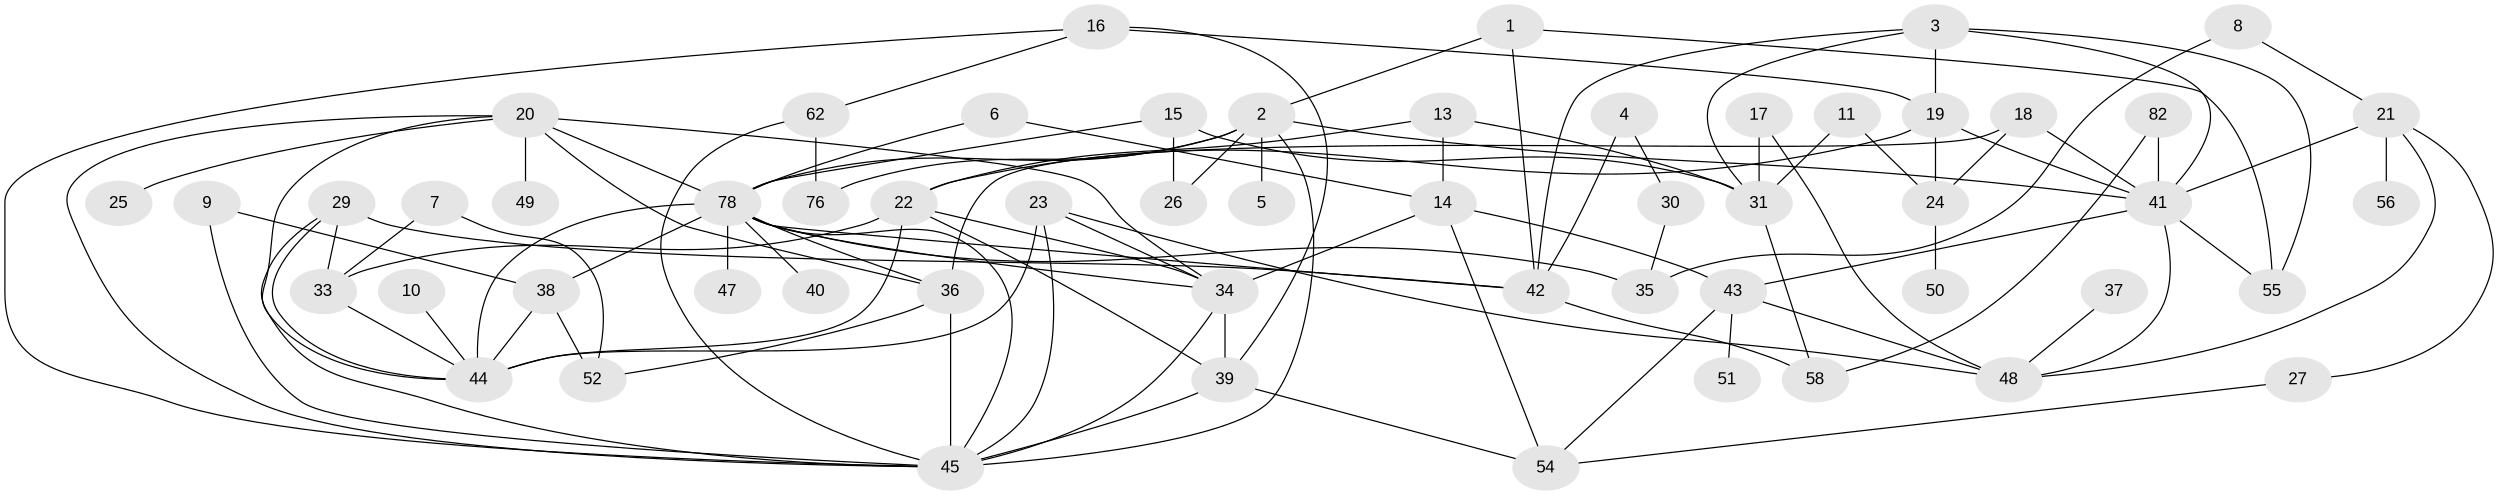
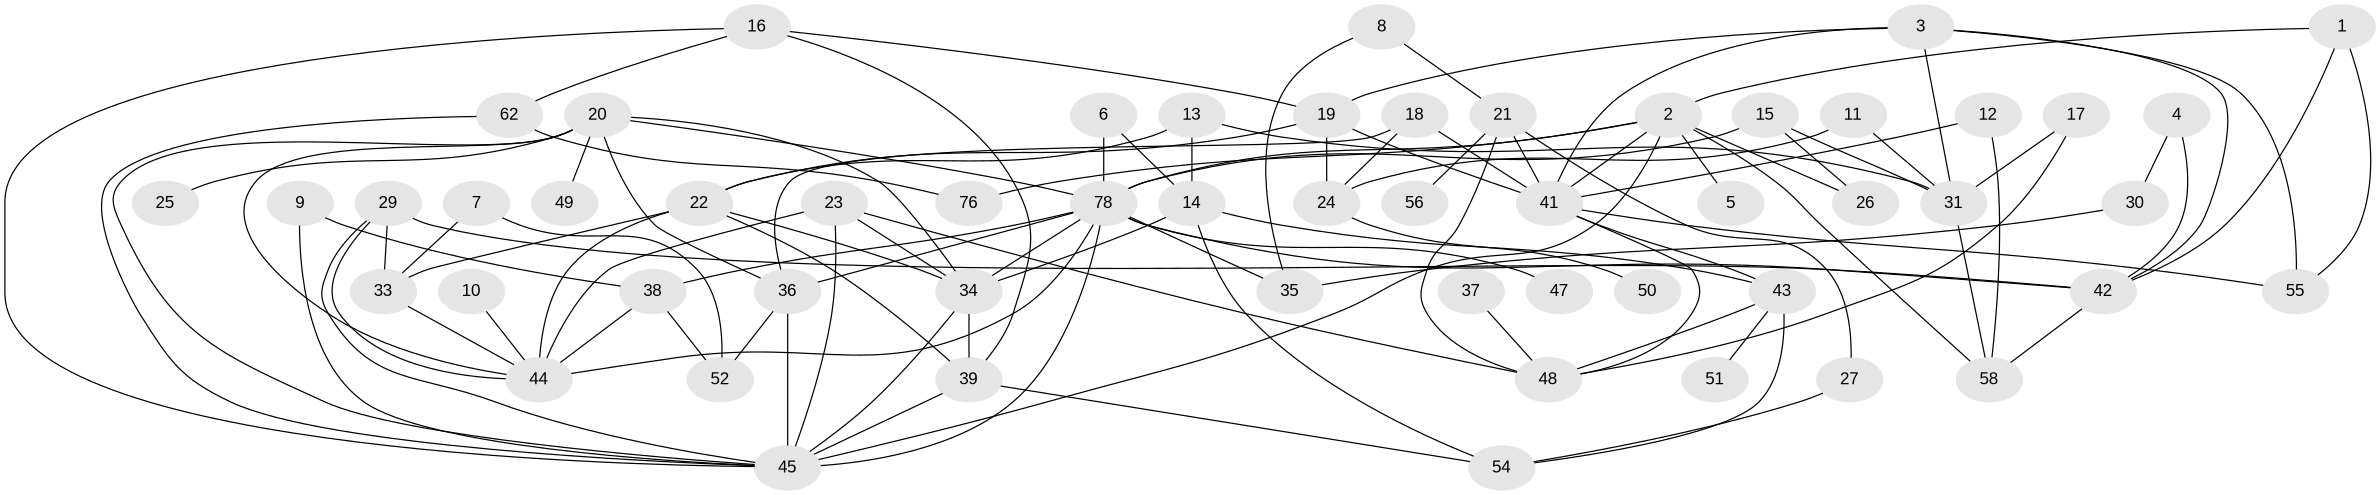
  graph {
    fontname="Liberation Sans"
    node [color=gray90 fontname="Liberation Sans" style=filled]
    edge [fontname="Liberation Sans" weight=1.0]
    1
    2
    42
    55
    5
    26
    n7 [label=78]
    41
    45
    n10 [label=76]
    n11 [label=58]
    35
    38
    44
    34
    36
-   40
    47
    43
    48
    3
    19
    31
    24
    22
    4
    30
    6
    14
    54
    7
    33
    52
    8
    21
    27
    56
    9
    10
    11
    50
-   12 [label=82]
+   12
    13
    39
    51
    15
    16
    n48 [label=62]
    17
    18
    20
    25
    49
    23
    29
    37
    1 -- 2
    1 -- 42
    1 -- 55
    2 -- 5
    2 -- 26
    2 -- n7
    2 -- 41
    2 -- 45
    2 -- n10
+   2 -- n11
    42 -- n11
    n7 -- 42 [weight=2.0]
    n7 -- 45
    n7 -- 35
    n7 -- 38
    n7 -- 44
    n7 -- 34
    n7 -- 36
-   n7 -- 40
    n7 -- 47
    41 -- 55
    41 -- 43
    41 -- 48
    38 -- 44 [weight=2.0]
    38 -- 52
    34 -- 45
    34 -- 39
    36 -- 45
    36 -- 52
    43 -- 48
    43 -- 54
    43 -- 51
    3 -- 42
    3 -- 55
    3 -- 41
    3 -- 19
    3 -- 31
    19 -- 41
    19 -- 24
    19 -- 22
    31 -- n11
    24 -- 50
    22 -- 44
    22 -- 34
    22 -- 33
    22 -- 39
    4 -- 42
    4 -- 30
    30 -- 35
    6 -- n7
    6 -- 14
    14 -- 34
    14 -- 43
    14 -- 54
    7 -- 33
    7 -- 52
    33 -- 44
    8 -- 35
    8 -- 21
    21 -- 41
    21 -- 48
    21 -- 27
    21 -- 56
    27 -- 54
    9 -- 45
    9 -- 38
    10 -- 44
    11 -- 31
    11 -- 24
    12 -- 41
    12 -- n11
    13 -- 31
    13 -- 22
    13 -- 14
    39 -- 45
    39 -- 54
    15 -- 26
    15 -- n7
    15 -- 31
    16 -- 45
    16 -- 19
    16 -- 39
    16 -- n48
    n48 -- 45
    n48 -- n10
    17 -- 48
    17 -- 31
    18 -- 41
    18 -- 36
    18 -- 24
    20 -- n7
    20 -- 45
    20 -- 44
    20 -- 34
    20 -- 36
    20 -- 25
    20 -- 49
    23 -- 45
    23 -- 44
    23 -- 34
    23 -- 48
    29 -- 42
    29 -- 45
    29 -- 44
    29 -- 33
    37 -- 48
  }
